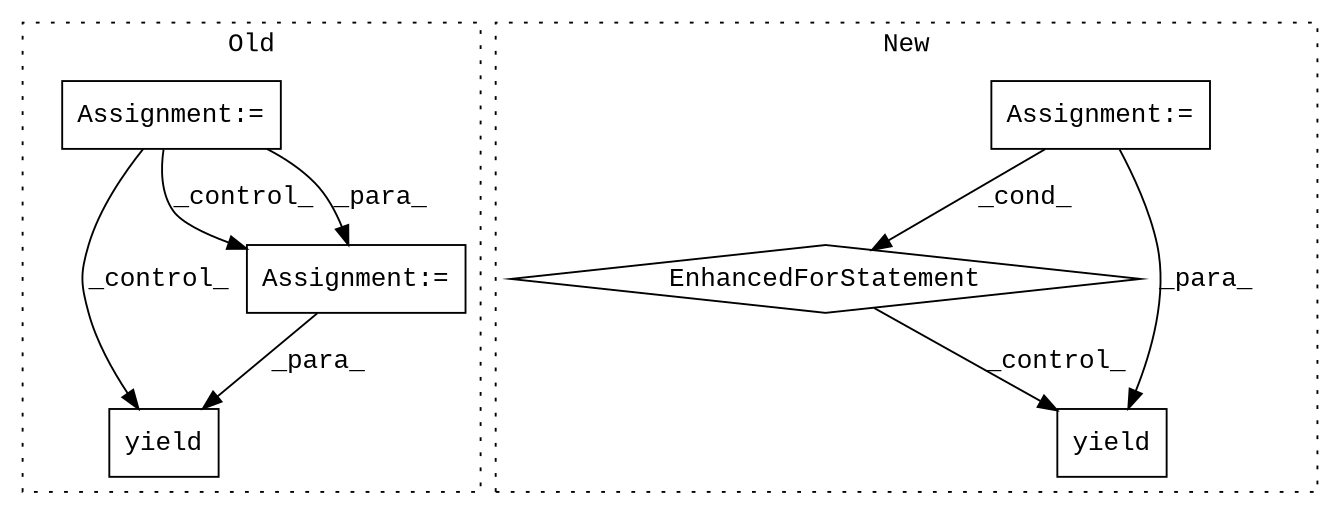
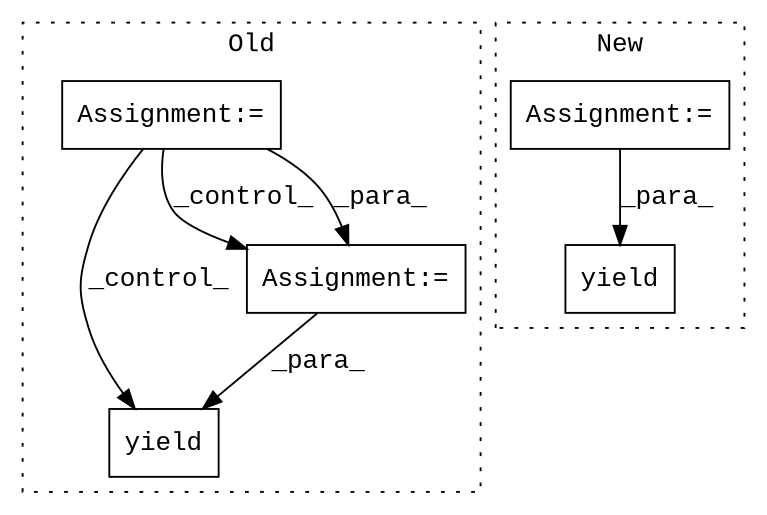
  digraph {
    fontname="Liberation Mono"
    node [a=7 l=7 shape=box fontname="Liberation Mono"]
    edge [fontname="Liberation Mono"]
    n1 [a=112 label=yield s=6381]
    n2 [l="53,2" label="Assignment:=" s="6275,6341"]
    n3 [l=1 label="Assignment:=" s=6356]
-   n4 [a=70 l="57,2" label=EnhancedForStatement s="6274,6352" shape=diamond]
    n5 [l=3 label="Assignment:=" s=6263]
    n6 [a=112 label=yield s=6364]
    subgraph cluster_1 {
      label=Old
      style=dotted
      n1
      n2
      n3
    }
    subgraph cluster_2 {
      label=New
      style=dotted
-     n4
      n5
      n6
    }
    n2 -> n1 [label=_control_]
    n2 -> n3 [label=_control_]
    n2 -> n3 [label=_para_]
    n3 -> n1 [label=_para_]
-   n4 -> n6 [label=_control_]
-   n5 -> n4 [label=_cond_]
    n5 -> n6 [label=_para_]
  }
